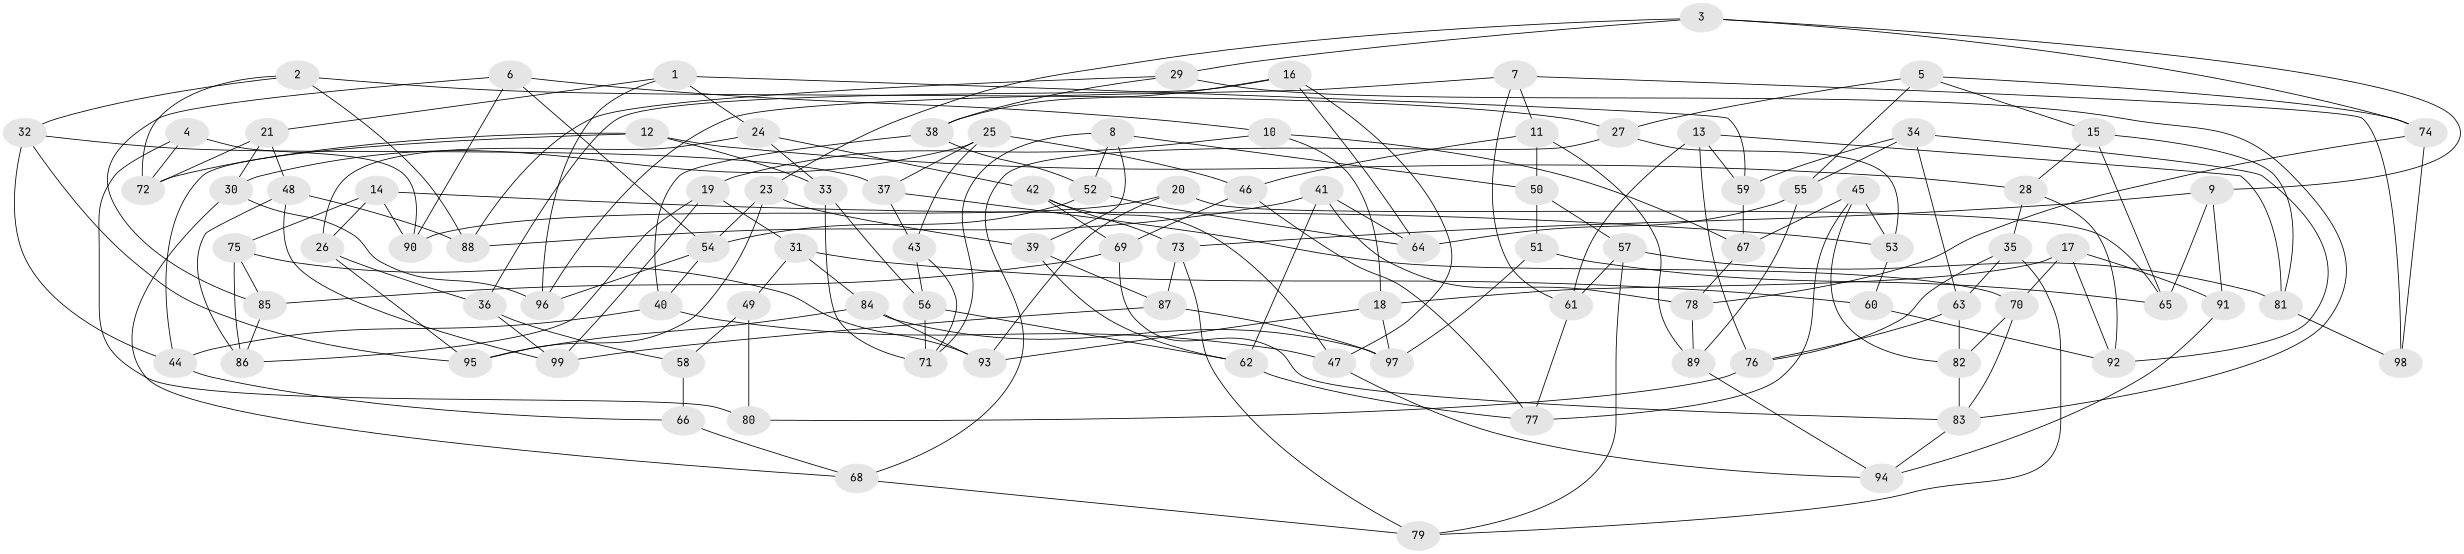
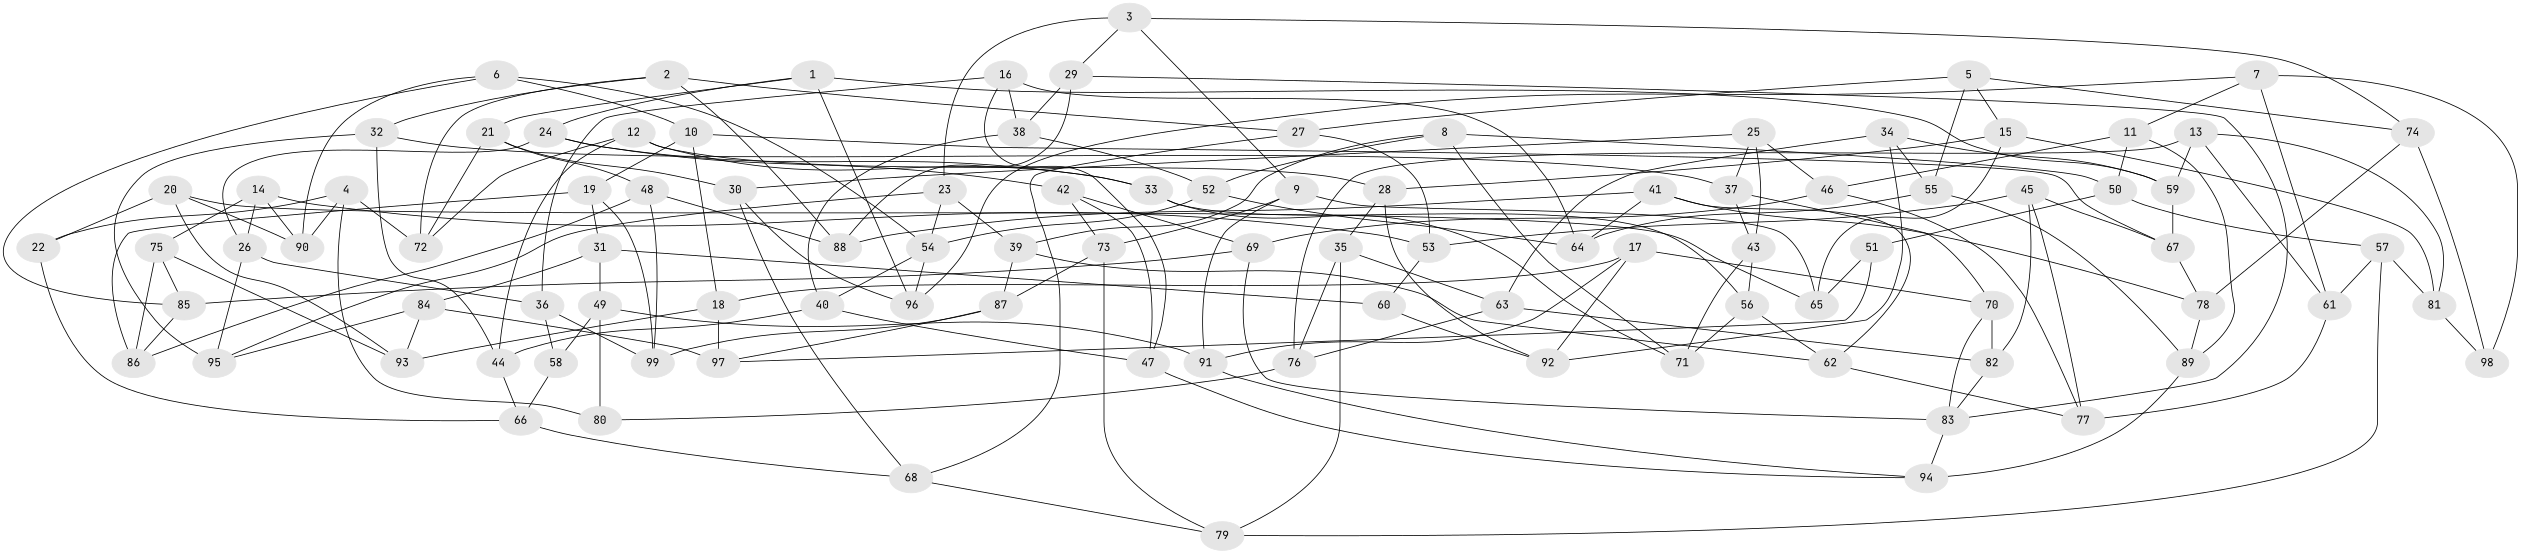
  graph {
    fontname="JetBrains Mono"
    node [color=gray90 fontname="JetBrains Mono" style=filled]
    edge [fontname="JetBrains Mono"]
    1
    21
    24
    59
    96
    72
    30
    48
    33
    26
    42
    67
    2
    27
    32
    88
    53
    68
    44
    95
    37
    3
    9
    23
    29
    74
    65
    73
    91
    54
    39
    38
    83
    98
    78
    4
+   22
    80
    90
    66
    5
    15
    55
    28
    81
    89
    64
    6
    10
    85
    18
    19
    40
    86
    7
    11
    61
    50
    46
    77
    8
    52
    71
    62
    87
    51
    57
    79
    94
    93
    97
    31
    99
    69
    12
    92
    35
    56
    13
    76
    14
    75
    36
    60
    16
    47
    58
    17
    70
    82
    49
    84
    20
    25
    43
    63
    34
    41
    45
    1 -- 21
    1 -- 24
    1 -- 59
    1 -- 96
    21 -- 72
    21 -- 30
    21 -- 48
    24 -- 33
    24 -- 26
    24 -- 42
    59 -- 67
    30 -- 96
    30 -- 68
    48 -- 88
    48 -- 86
    48 -- 99
    33 -- 71
    33 -- 56
    26 -- 95
    26 -- 36
    42 -- 73
    42 -- 69
    42 -- 47
    67 -- 78
    2 -- 72
    2 -- 27
    2 -- 32
    2 -- 88
    27 -- 53
    27 -- 68
    32 -- 44
    32 -- 95
    32 -- 37
    53 -- 60
    68 -- 79
    44 -- 66
    37 -- 70
    37 -- 43
    3 -- 9
    3 -- 23
    3 -- 29
    3 -- 74
    9 -- 65
    9 -- 73
    9 -- 91
    23 -- 95
    23 -- 54
    23 -- 39
    29 -- 88
    29 -- 38
    29 -- 83
    74 -- 98
    74 -- 78
    73 -- 87
    73 -- 79
    91 -- 94
    54 -- 96
    54 -- 40
    39 -- 62
    39 -- 87
    38 -- 40
    38 -- 52
    83 -- 94
    78 -- 89
    4 -- 72
+   4 -- 22
    4 -- 80
    4 -- 90
+   22 -- 66
    66 -- 68
    5 -- 27
    5 -- 74
    5 -- 15
    5 -- 55
    15 -- 65
    15 -- 28
    15 -- 81
    55 -- 89
    55 -- 64
    28 -- 92
    28 -- 35
    81 -- 98
    89 -- 94
    6 -- 54
    6 -- 90
    6 -- 10
    6 -- 85
    10 -- 67
    10 -- 18
    10 -- 19
    85 -- 86
    18 -- 93
    18 -- 97
    19 -- 86
    19 -- 31
    19 -- 99
    40 -- 44
    40 -- 47
    7 -- 96
    7 -- 98
    7 -- 11
    7 -- 61
    11 -- 89
    11 -- 50
    11 -- 46
    61 -- 77
    50 -- 51
    50 -- 57
    46 -- 77
    46 -- 69
    8 -- 39
    8 -- 50
    8 -- 52
    8 -- 71
    52 -- 54
    52 -- 64
    62 -- 77
    87 -- 97
    87 -- 99
    51 -- 65
    51 -- 97
    57 -- 81
    57 -- 61
    57 -- 79
    31 -- 60
    31 -- 49
    31 -- 84
    69 -- 83
    69 -- 85
    12 -- 72
    12 -- 33
    12 -- 44
    12 -- 28
    35 -- 79
    35 -- 76
    35 -- 63
    56 -- 71
    56 -- 62
    13 -- 59
    13 -- 81
    13 -- 61
    13 -- 76
    76 -- 80
    14 -- 26
    14 -- 53
    14 -- 90
    14 -- 75
    75 -- 85
    75 -- 86
    75 -- 93
    36 -- 99
    36 -- 58
    60 -- 92
    16 -- 38
    16 -- 64
    16 -- 36
    16 -- 47
    47 -- 94
    58 -- 66
    17 -- 91
    17 -- 18
    17 -- 92
    17 -- 70
    70 -- 83
    70 -- 82
    82 -- 83
+   49 -- 91
    49 -- 80
    49 -- 58
    84 -- 95
    84 -- 93
    84 -- 97
    20 -- 65
+   20 -- 22
    20 -- 90
    20 -- 93
    25 -- 30
    25 -- 37
    25 -- 46
    25 -- 43
    43 -- 71
    43 -- 56
    63 -- 76
    63 -- 82
    34 -- 59
    34 -- 55
    34 -- 92
    34 -- 63
    41 -- 88
    41 -- 78
    41 -- 64
    41 -- 62
    45 -- 67
    45 -- 53
    45 -- 77
    45 -- 82
  }
